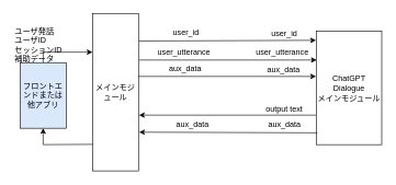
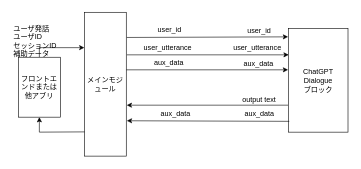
  <mxCell id="0" />
  <mxCell id="1" parent="0" />
  <mxCell id="2" value="メインモジュール" style="rounded=0;whiteSpace=wrap;html=1;" parent="1" vertex="1"><mxGeometry x="140" y="20" width="70" height="240" as="geometry" /></mxCell>
- <mxCell id="3" value="ChatGPT Dialogue&lt;br&gt;メインモジュール" style="rounded=0;whiteSpace=wrap;html=1;" parent="1" vertex="1"><mxGeometry x="481" y="47" width="99" height="173" as="geometry" /></mxCell>
+ <mxCell id="3" value="ChatGPT Dialogue&lt;br&gt;ブロック" style="rounded=0;whiteSpace=wrap;html=1;" parent="1" vertex="1"><mxGeometry x="481" y="47" width="99" height="173" as="geometry" /></mxCell>
  <mxCell id="4" value="" style="endArrow=classic;html=1;rounded=0;exitX=1.012;exitY=0.128;exitDx=0;exitDy=0;exitPerimeter=0;" parent="1" edge="1"><mxGeometry width="50" height="50" relative="1" as="geometry"><mxPoint x="210.84" y="62.04" as="sourcePoint" /><mxPoint x="480" y="61" as="targetPoint" /></mxGeometry></mxCell>
  <mxCell id="5" value="" style="endArrow=classic;html=1;rounded=0;entryX=1.012;entryY=0.535;entryDx=0;entryDy=0;entryPerimeter=0;" parent="1" edge="1"><mxGeometry width="50" height="50" relative="1" as="geometry"><mxPoint x="480" y="175" as="sourcePoint" /><mxPoint x="210.84" y="175" as="targetPoint" /></mxGeometry></mxCell>
  <mxCell id="6" value="" style="endArrow=classic;html=1;rounded=0;exitX=0.5;exitY=0;exitDx=0;exitDy=0;" parent="1" source="11" edge="1"><mxGeometry width="50" height="50" relative="1" as="geometry"><mxPoint x="60" y="22" as="sourcePoint" /><mxPoint x="140" y="79" as="targetPoint" /><Array as="points"><mxPoint x="65" y="79" /></Array></mxGeometry></mxCell>
  <mxCell id="7" value="" style="endArrow=classic;html=1;rounded=0;entryX=0.5;entryY=1;entryDx=0;entryDy=0;exitX=0.007;exitY=0.894;exitDx=0;exitDy=0;exitPerimeter=0;" parent="1" target="11" edge="1"><mxGeometry width="50" height="50" relative="1" as="geometry"><mxPoint x="140.49" y="219.56" as="sourcePoint" /><mxPoint x="60" y="361" as="targetPoint" /><Array as="points"><mxPoint x="65" y="220" /></Array></mxGeometry></mxCell>
  <mxCell id="8" value="user_id" style="text;html=1;strokeColor=none;fillColor=none;align=center;verticalAlign=middle;whiteSpace=wrap;rounded=0;" parent="1" vertex="1"><mxGeometry x="402" y="36" width="60" height="30" as="geometry" /></mxCell>
  <mxCell id="9" value="user_id" style="text;html=1;strokeColor=none;fillColor=none;align=center;verticalAlign=middle;whiteSpace=wrap;rounded=0;" parent="1" vertex="1"><mxGeometry x="240" y="37" width="85" height="23" as="geometry" /></mxCell>
  <mxCell id="10" value="output text" style="text;html=1;strokeColor=none;fillColor=none;align=center;verticalAlign=middle;whiteSpace=wrap;rounded=0;" parent="1" vertex="1"><mxGeometry x="402" y="144.75" width="60" height="44.5" as="geometry" /></mxCell>
- <mxCell id="11" value="フロントエンドまたは他アプリ" style="rounded=0;whiteSpace=wrap;html=1;fillColor=#dae8fc;" parent="1" vertex="1"><mxGeometry x="30" y="95" width="70" height="100" as="geometry" /></mxCell>
+ <mxCell id="11" value="フロントエンドまたは他アプリ" style="rounded=0;whiteSpace=wrap;html=1;" parent="1" vertex="1"><mxGeometry x="30" y="95" width="70" height="100" as="geometry" /></mxCell>
  <mxCell id="12" value="ユーザ発話&lt;br&gt;ユーザID&lt;br&gt;セッションID&lt;br&gt;補助データ" style="text;html=1;strokeColor=none;fillColor=none;align=left;verticalAlign=middle;whiteSpace=wrap;rounded=0;" parent="1" vertex="1"><mxGeometry x="20" y="55" width="100" height="25" as="geometry" /></mxCell>
  <mxCell id="13" value="" style="endArrow=classic;html=1;rounded=0;entryX=0;entryY=0.25;entryDx=0;entryDy=0;exitX=1.019;exitY=0.137;exitDx=0;exitDy=0;exitPerimeter=0;jumpSize=0;" edge="1" parent="1"><mxGeometry width="50" height="50" relative="1" as="geometry"><mxPoint x="211" y="91" as="sourcePoint" /><mxPoint x="481" y="91" as="targetPoint" /></mxGeometry></mxCell>
  <mxCell id="14" value="" style="endArrow=classic;html=1;rounded=0;exitX=0;exitY=0.75;exitDx=0;exitDy=0;entryX=0.999;entryY=0.293;entryDx=0;entryDy=0;entryPerimeter=0;" edge="1" parent="1"><mxGeometry width="50" height="50" relative="1" as="geometry"><mxPoint x="482" y="202" as="sourcePoint" /><mxPoint x="211" y="201" as="targetPoint" /></mxGeometry></mxCell>
  <mxCell id="15" value="aux_data" style="text;html=1;strokeColor=none;fillColor=none;align=center;verticalAlign=middle;whiteSpace=wrap;rounded=0;" vertex="1" parent="1"><mxGeometry x="250" y="177" width="85" height="23" as="geometry" /></mxCell>
  <mxCell id="16" value="aux_data" style="text;html=1;strokeColor=none;fillColor=none;align=center;verticalAlign=middle;whiteSpace=wrap;rounded=0;" vertex="1" parent="1"><mxGeometry x="389.5" y="177" width="85" height="23" as="geometry" /></mxCell>
  <mxCell id="17" value="" style="endArrow=classic;html=1;rounded=0;entryX=0;entryY=0.25;entryDx=0;entryDy=0;exitX=1.019;exitY=0.137;exitDx=0;exitDy=0;exitPerimeter=0;jumpSize=0;" edge="1" parent="1"><mxGeometry width="50" height="50" relative="1" as="geometry"><mxPoint x="210" y="116" as="sourcePoint" /><mxPoint x="480" y="116" as="targetPoint" /></mxGeometry></mxCell>
  <mxCell id="18" value="aux_data" style="text;html=1;strokeColor=none;fillColor=none;align=center;verticalAlign=middle;whiteSpace=wrap;rounded=0;" vertex="1" parent="1"><mxGeometry x="401" y="91" width="60" height="30" as="geometry" /></mxCell>
  <mxCell id="19" value="aux_data" style="text;html=1;strokeColor=none;fillColor=none;align=center;verticalAlign=middle;whiteSpace=wrap;rounded=0;" vertex="1" parent="1"><mxGeometry x="239" y="93" width="85" height="23" as="geometry" /></mxCell>
  <mxCell id="20" value="user_utterance" style="text;html=1;strokeColor=none;fillColor=none;align=center;verticalAlign=middle;whiteSpace=wrap;rounded=0;" vertex="1" parent="1"><mxGeometry x="237" y="67" width="85" height="23" as="geometry" /></mxCell>
  <mxCell id="21" value="user_utterance" style="text;html=1;strokeColor=none;fillColor=none;align=center;verticalAlign=middle;whiteSpace=wrap;rounded=0;" vertex="1" parent="1"><mxGeometry x="399" y="65" width="60" height="30" as="geometry" /></mxCell>
